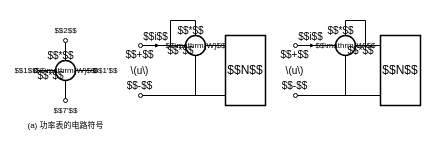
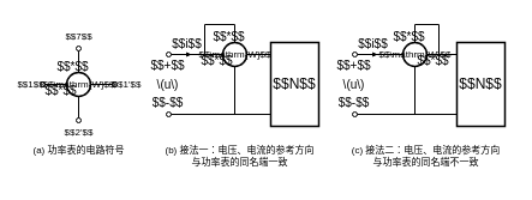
  <mxCell id="0" />
  <mxCell id="1" parent="0" />
  <mxCell id="2" value="$$\mathrm{W}$$" style="verticalLabelPosition=middle;shadow=0;dashed=0;align=center;html=1;verticalAlign=middle;strokeWidth=1.5;shape=ellipse;aspect=fixed;fontSize=8;connectable=1;" vertex="1" parent="1"><mxGeometry x="55" y="60" width="20" height="20" as="geometry" /></mxCell>
  <mxCell id="3" value="" style="endArrow=none;html=1;rounded=0;fontSize=8;startSize=4;endSize=4;entryX=1;entryY=0.5;entryDx=0;entryDy=0;endFill=0;startArrow=oval;startFill=0;" edge="1" parent="1" target="2"><mxGeometry width="50" height="50" relative="1" as="geometry"><mxPoint x="95" y="70" as="sourcePoint" /><mxPoint x="90" y="90" as="targetPoint" /></mxGeometry></mxCell>
  <mxCell id="4" value="" style="endArrow=none;html=1;rounded=0;fontSize=8;startSize=4;endSize=4;entryX=0;entryY=0.5;entryDx=0;entryDy=0;endFill=0;startArrow=oval;startFill=0;" edge="1" parent="1" target="2"><mxGeometry width="50" height="50" relative="1" as="geometry"><mxPoint x="35" y="70" as="sourcePoint" /><mxPoint x="80" y="75" as="targetPoint" /></mxGeometry></mxCell>
  <mxCell id="5" value="" style="endArrow=none;html=1;rounded=0;fontSize=8;startSize=4;endSize=4;entryX=0.5;entryY=0;entryDx=0;entryDy=0;endFill=0;startArrow=oval;startFill=0;" edge="1" parent="1" target="2"><mxGeometry width="50" height="50" relative="1" as="geometry"><mxPoint x="65" y="40" as="sourcePoint" /><mxPoint x="85" y="80" as="targetPoint" /></mxGeometry></mxCell>
  <mxCell id="6" value="" style="endArrow=none;html=1;rounded=0;fontSize=8;startSize=4;endSize=4;entryX=0.5;entryY=1;entryDx=0;entryDy=0;endFill=0;startArrow=oval;startFill=0;" edge="1" parent="1" target="2"><mxGeometry width="50" height="50" relative="1" as="geometry"><mxPoint x="65" y="100" as="sourcePoint" /><mxPoint x="90" y="85" as="targetPoint" /></mxGeometry></mxCell>
  <mxCell id="7" value="$$1'$$" style="text;html=1;align=center;verticalAlign=middle;resizable=1;points=[];autosize=1;strokeColor=none;fillColor=none;fontSize=8;movable=1;rotatable=1;deletable=1;editable=1;connectable=1;" vertex="1" parent="1"><mxGeometry x="100" y="65" width="10" height="10" as="geometry" /></mxCell>
  <mxCell id="8" value="$$1$$" style="text;html=1;align=center;verticalAlign=middle;resizable=1;points=[];autosize=1;strokeColor=none;fillColor=none;fontSize=8;movable=1;rotatable=1;deletable=1;editable=1;connectable=1;" vertex="1" parent="1"><mxGeometry x="20" y="65" width="10" height="10" as="geometry" /></mxCell>
- <mxCell id="9" value="$$2$$" style="text;html=1;align=center;verticalAlign=middle;resizable=1;points=[];autosize=1;strokeColor=none;fillColor=none;fontSize=8;movable=1;rotatable=1;deletable=1;editable=1;connectable=1;" vertex="1" parent="1"><mxGeometry x="60" y="25" width="10" height="10" as="geometry" /></mxCell>
- <mxCell id="10" value="$$7'$$" style="text;html=1;align=center;verticalAlign=middle;resizable=1;points=[];autosize=1;strokeColor=none;fillColor=none;fontSize=8;movable=1;rotatable=1;deletable=1;editable=1;connectable=1;" vertex="1" parent="1"><mxGeometry x="60" y="105" width="10" height="10" as="geometry" /></mxCell>
+ <mxCell id="9" value="$$7$$" style="text;html=1;align=center;verticalAlign=middle;resizable=1;points=[];autosize=1;strokeColor=none;fillColor=none;fontSize=8;movable=1;rotatable=1;deletable=1;editable=1;connectable=1;" vertex="1" parent="1"><mxGeometry x="60" y="25" width="10" height="10" as="geometry" /></mxCell>
+ <mxCell id="10" value="$$2'$$" style="text;html=1;align=center;verticalAlign=middle;resizable=1;points=[];autosize=1;strokeColor=none;fillColor=none;fontSize=8;movable=1;rotatable=1;deletable=1;editable=1;connectable=1;" vertex="1" parent="1"><mxGeometry x="60" y="105" width="10" height="10" as="geometry" /></mxCell>
  <mxCell id="11" value="$$*$$" style="text;html=1;align=center;verticalAlign=middle;resizable=1;points=[];autosize=1;strokeColor=none;fillColor=none;fontSize=10;movable=1;rotatable=1;deletable=1;editable=1;connectable=1;" vertex="1" parent="1"><mxGeometry x="45" y="70" width="10" height="10" as="geometry" /></mxCell>
  <mxCell id="12" value="$$*$$" style="text;html=1;align=center;verticalAlign=middle;resizable=1;points=[];autosize=1;strokeColor=none;fillColor=none;fontSize=10;movable=1;rotatable=1;deletable=1;editable=1;connectable=1;" vertex="1" parent="1"><mxGeometry x="55" y="50" width="10" height="10" as="geometry" /></mxCell>
  <mxCell id="13" value="&lt;font style=&quot;font-size: 8px;&quot;&gt;(a) 功率表的电路符号&lt;/font&gt;" style="text;html=1;align=center;verticalAlign=middle;resizable=0;points=[];autosize=1;strokeColor=none;fillColor=none;fontSize=8;" vertex="1" parent="1"><mxGeometry x="20" y="115" width="90" height="20" as="geometry" /></mxCell>
  <mxCell id="14" value="" style="endArrow=oval;html=1;rounded=0;fontSize=10;startSize=4;endSize=4;endFill=0;labelBackgroundColor=none;exitX=0;exitY=0.5;exitDx=0;exitDy=0;" edge="1" parent="1" source="22"><mxGeometry width="50" height="50" relative="1" as="geometry"><mxPoint x="185" y="45" as="sourcePoint" /><mxPoint x="140" y="45" as="targetPoint" /></mxGeometry></mxCell>
  <mxCell id="15" value="" style="endArrow=classic;html=1;rounded=0;fontSize=10;endSize=2;labelBackgroundColor=none;" edge="1" parent="1"><mxGeometry width="50" height="50" relative="1" as="geometry"><mxPoint x="149" y="45" as="sourcePoint" /><mxPoint x="159" y="45" as="targetPoint" /></mxGeometry></mxCell>
  <mxCell id="16" value="$$i$$" style="text;html=1;resizable=1;autosize=1;align=center;verticalAlign=middle;points=[];fillColor=none;strokeColor=none;rounded=0;fontSize=10;movable=1;rotatable=1;deletable=1;editable=1;connectable=0;labelBackgroundColor=none;" vertex="1" parent="1"><mxGeometry x="150" y="26" width="10" height="20" as="geometry" /></mxCell>
  <mxCell id="17" value="" style="endArrow=oval;html=1;rounded=0;fontSize=10;startSize=4;endSize=4;endFill=0;labelBackgroundColor=none;" edge="1" parent="1"><mxGeometry width="50" height="50" relative="1" as="geometry"><mxPoint x="225" y="95" as="sourcePoint" /><mxPoint x="140" y="95" as="targetPoint" /></mxGeometry></mxCell>
  <mxCell id="18" value="$$+$$" style="text;html=1;resizable=1;autosize=1;align=center;verticalAlign=middle;points=[];fillColor=none;strokeColor=none;rounded=0;movable=1;rotatable=1;deletable=1;editable=1;connectable=0;fontSize=10;labelBackgroundColor=none;" vertex="1" parent="1"><mxGeometry x="131" y="48" width="15" height="12" as="geometry" /></mxCell>
  <mxCell id="19" value="$$-$$" style="text;resizable=1;autosize=1;align=center;verticalAlign=middle;points=[];fillColor=none;strokeColor=none;rounded=0;html=1;imageAspect=1;noLabel=0;recursiveResize=1;expand=1;editable=1;movable=1;rotatable=1;deletable=1;connectable=0;comic=0;fontSize=10;labelBackgroundColor=none;" vertex="1" parent="1"><mxGeometry x="131" y="80" width="15" height="9" as="geometry" /></mxCell>
  <mxCell id="20" value="\(u\)" style="text;html=1;resizable=1;autosize=1;align=center;verticalAlign=middle;points=[];fillColor=none;strokeColor=none;rounded=0;comic=0;movable=1;rotatable=1;deletable=1;editable=1;connectable=0;fontSize=10;labelBackgroundColor=none;" vertex="1" parent="1"><mxGeometry x="134" y="60" width="10" height="20" as="geometry" /></mxCell>
  <mxCell id="21" value="$$N$$" style="rounded=0;whiteSpace=wrap;html=1;strokeWidth=1.5;connectable=0;labelBackgroundColor=none;" vertex="1" parent="1"><mxGeometry x="225" y="35" width="40" height="70" as="geometry" /></mxCell>
  <mxCell id="22" value="$$\mathrm{W}$$" style="verticalLabelPosition=middle;shadow=0;dashed=0;align=center;html=1;verticalAlign=middle;strokeWidth=1.5;shape=ellipse;aspect=fixed;fontSize=8;connectable=1;" vertex="1" parent="1"><mxGeometry x="185" y="35" width="20" height="20" as="geometry" /></mxCell>
  <mxCell id="23" value="$$*$$" style="text;html=1;align=center;verticalAlign=middle;resizable=1;points=[];autosize=1;strokeColor=none;fillColor=none;fontSize=10;movable=1;rotatable=1;deletable=1;editable=1;connectable=0;" vertex="1" parent="1"><mxGeometry x="175" y="45" width="10" height="10" as="geometry" /></mxCell>
  <mxCell id="24" value="$$*$$" style="text;html=1;align=center;verticalAlign=middle;resizable=1;points=[];autosize=1;strokeColor=none;fillColor=none;fontSize=10;movable=1;rotatable=1;deletable=1;editable=1;connectable=0;" vertex="1" parent="1"><mxGeometry x="185" y="25" width="10" height="10" as="geometry" /></mxCell>
  <mxCell id="25" value="" style="endArrow=none;html=1;rounded=0;labelBackgroundColor=none;fontSize=8;exitX=1;exitY=0.5;exitDx=0;exitDy=0;" edge="1" parent="1" source="22"><mxGeometry width="50" height="50" relative="1" as="geometry"><mxPoint x="175" y="55" as="sourcePoint" /><mxPoint x="225" y="45" as="targetPoint" /></mxGeometry></mxCell>
  <mxCell id="26" value="" style="endArrow=none;html=1;rounded=0;labelBackgroundColor=none;fontSize=8;exitX=0.5;exitY=0;exitDx=0;exitDy=0;" edge="1" parent="1" source="22"><mxGeometry width="50" height="50" relative="1" as="geometry"><mxPoint x="200" y="55" as="sourcePoint" /><mxPoint x="195" y="20" as="targetPoint" /></mxGeometry></mxCell>
  <mxCell id="27" value="" style="endArrow=none;html=1;rounded=0;labelBackgroundColor=none;fontSize=8;" edge="1" parent="1"><mxGeometry width="50" height="50" relative="1" as="geometry"><mxPoint x="170" y="20" as="sourcePoint" /><mxPoint x="195" y="20" as="targetPoint" /></mxGeometry></mxCell>
  <mxCell id="28" value="" style="endArrow=none;html=1;rounded=0;labelBackgroundColor=none;fontSize=8;" edge="1" parent="1"><mxGeometry width="50" height="50" relative="1" as="geometry"><mxPoint x="170" y="45" as="sourcePoint" /><mxPoint x="170" y="20" as="targetPoint" /></mxGeometry></mxCell>
  <mxCell id="29" value="" style="endArrow=none;html=1;rounded=0;labelBackgroundColor=none;fontSize=8;entryX=0.5;entryY=1;entryDx=0;entryDy=0;" edge="1" parent="1" target="22"><mxGeometry width="50" height="50" relative="1" as="geometry"><mxPoint x="195" y="95" as="sourcePoint" /><mxPoint x="245" y="45" as="targetPoint" /></mxGeometry></mxCell>
  <mxCell id="30" value="" style="endArrow=oval;html=1;rounded=0;fontSize=10;startSize=4;endSize=4;endFill=0;labelBackgroundColor=none;exitX=0;exitY=0.5;exitDx=0;exitDy=0;" edge="1" parent="1" source="38"><mxGeometry width="50" height="50" relative="1" as="geometry"><mxPoint x="340" y="45" as="sourcePoint" /><mxPoint x="295" y="45" as="targetPoint" /></mxGeometry></mxCell>
  <mxCell id="31" value="" style="endArrow=classic;html=1;rounded=0;fontSize=10;endSize=2;labelBackgroundColor=none;" edge="1" parent="1"><mxGeometry width="50" height="50" relative="1" as="geometry"><mxPoint x="304" y="45" as="sourcePoint" /><mxPoint x="314" y="45" as="targetPoint" /></mxGeometry></mxCell>
  <mxCell id="32" value="$$i$$" style="text;html=1;resizable=1;autosize=1;align=center;verticalAlign=middle;points=[];fillColor=none;strokeColor=none;rounded=0;fontSize=10;movable=1;rotatable=1;deletable=1;editable=1;connectable=0;labelBackgroundColor=none;" vertex="1" parent="1"><mxGeometry x="305" y="26" width="10" height="20" as="geometry" /></mxCell>
  <mxCell id="33" value="" style="endArrow=oval;html=1;rounded=0;fontSize=10;startSize=4;endSize=4;endFill=0;labelBackgroundColor=none;" edge="1" parent="1"><mxGeometry width="50" height="50" relative="1" as="geometry"><mxPoint x="380" y="95" as="sourcePoint" /><mxPoint x="295" y="95" as="targetPoint" /></mxGeometry></mxCell>
  <mxCell id="34" value="$$+$$" style="text;html=1;resizable=1;autosize=1;align=center;verticalAlign=middle;points=[];fillColor=none;strokeColor=none;rounded=0;movable=1;rotatable=1;deletable=1;editable=1;connectable=0;fontSize=10;labelBackgroundColor=none;" vertex="1" parent="1"><mxGeometry x="286" y="48" width="15" height="12" as="geometry" /></mxCell>
  <mxCell id="35" value="$$-$$" style="text;resizable=1;autosize=1;align=center;verticalAlign=middle;points=[];fillColor=none;strokeColor=none;rounded=0;html=1;imageAspect=1;noLabel=0;recursiveResize=1;expand=1;editable=1;movable=1;rotatable=1;deletable=1;connectable=0;comic=0;fontSize=10;labelBackgroundColor=none;" vertex="1" parent="1"><mxGeometry x="286" y="80" width="15" height="9" as="geometry" /></mxCell>
  <mxCell id="36" value="\(u\)" style="text;html=1;resizable=1;autosize=1;align=center;verticalAlign=middle;points=[];fillColor=none;strokeColor=none;rounded=0;comic=0;movable=1;rotatable=1;deletable=1;editable=1;connectable=0;fontSize=10;labelBackgroundColor=none;" vertex="1" parent="1"><mxGeometry x="289" y="60" width="10" height="20" as="geometry" /></mxCell>
  <mxCell id="37" value="$$N$$" style="rounded=0;whiteSpace=wrap;html=1;strokeWidth=1.5;connectable=0;labelBackgroundColor=none;" vertex="1" parent="1"><mxGeometry x="380" y="35" width="40" height="70" as="geometry" /></mxCell>
  <mxCell id="38" value="$$\mathrm{W}$$" style="verticalLabelPosition=middle;shadow=0;dashed=0;align=center;html=1;verticalAlign=middle;strokeWidth=1.5;shape=ellipse;aspect=fixed;fontSize=8;connectable=1;" vertex="1" parent="1"><mxGeometry x="335" y="35" width="20" height="20" as="geometry" /></mxCell>
  <mxCell id="39" value="$$*$$" style="text;html=1;align=center;verticalAlign=middle;resizable=1;points=[];autosize=1;strokeColor=none;fillColor=none;fontSize=10;movable=1;rotatable=1;deletable=1;editable=1;connectable=0;" vertex="1" parent="1"><mxGeometry x="355" y="45" width="10" height="10" as="geometry" /></mxCell>
  <mxCell id="40" value="$$*$$" style="text;html=1;align=center;verticalAlign=middle;resizable=1;points=[];autosize=1;strokeColor=none;fillColor=none;fontSize=10;movable=1;rotatable=1;deletable=1;editable=1;connectable=0;" vertex="1" parent="1"><mxGeometry x="335" y="25" width="10" height="10" as="geometry" /></mxCell>
  <mxCell id="41" value="" style="endArrow=none;html=1;rounded=0;labelBackgroundColor=none;fontSize=8;exitX=1;exitY=0.5;exitDx=0;exitDy=0;" edge="1" parent="1" source="38"><mxGeometry width="50" height="50" relative="1" as="geometry"><mxPoint x="330" y="55" as="sourcePoint" /><mxPoint x="380" y="45" as="targetPoint" /></mxGeometry></mxCell>
  <mxCell id="42" value="" style="endArrow=none;html=1;rounded=0;labelBackgroundColor=none;fontSize=8;exitX=0.5;exitY=0;exitDx=0;exitDy=0;" edge="1" parent="1" source="38"><mxGeometry width="50" height="50" relative="1" as="geometry"><mxPoint x="350" y="55" as="sourcePoint" /><mxPoint x="345" y="20" as="targetPoint" /></mxGeometry></mxCell>
  <mxCell id="43" value="" style="endArrow=none;html=1;rounded=0;labelBackgroundColor=none;fontSize=8;" edge="1" parent="1"><mxGeometry width="50" height="50" relative="1" as="geometry"><mxPoint x="365" y="20" as="sourcePoint" /><mxPoint x="345" y="20" as="targetPoint" /></mxGeometry></mxCell>
  <mxCell id="44" value="" style="endArrow=none;html=1;rounded=0;labelBackgroundColor=none;fontSize=8;" edge="1" parent="1"><mxGeometry width="50" height="50" relative="1" as="geometry"><mxPoint x="365" y="45" as="sourcePoint" /><mxPoint x="365" y="20" as="targetPoint" /></mxGeometry></mxCell>
  <mxCell id="45" value="" style="endArrow=none;html=1;rounded=0;labelBackgroundColor=none;fontSize=8;entryX=0.5;entryY=1;entryDx=0;entryDy=0;" edge="1" parent="1" target="38"><mxGeometry width="50" height="50" relative="1" as="geometry"><mxPoint x="345" y="95" as="sourcePoint" /><mxPoint x="395" y="45" as="targetPoint" /></mxGeometry></mxCell>
+ <mxCell id="46" value="(b) 接法一：电压、电流的参考方向&lt;br&gt;与功率表的同名端一致" style="text;html=1;align=center;verticalAlign=middle;resizable=0;points=[];autosize=1;strokeColor=none;fillColor=none;fontSize=8;" vertex="1" parent="1"><mxGeometry x="131" y="115" width="135" height="30" as="geometry" /></mxCell>
+ <mxCell id="47" value="(c) 接法二：电压、电流的参考方向&lt;br&gt;与功率表的同名端不一致" style="text;html=1;align=center;verticalAlign=middle;resizable=0;points=[];autosize=1;strokeColor=none;fillColor=none;fontSize=8;" vertex="1" parent="1"><mxGeometry x="286" y="115" width="135" height="30" as="geometry" /></mxCell>
